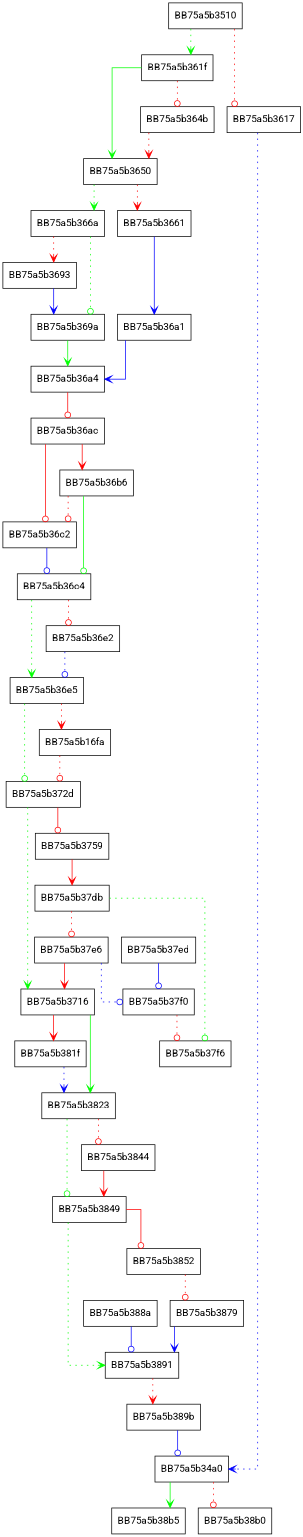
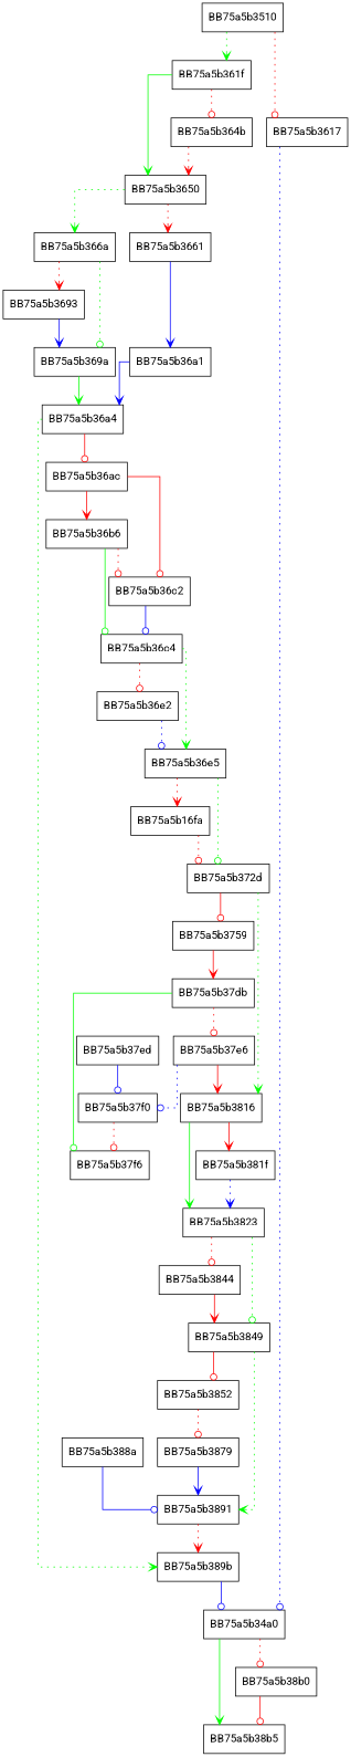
  digraph {
    fontname=Roboto
    splines=ortho
    node [fontname=Roboto shape=box]
    edge [arrowhead=vee color=red fontname=Roboto style=dotted]
    BB75a5b3510
    BB75a5b361f
    BB75a5b3617
    BB75a5b3650
    BB75a5b364b
    n6 [label=BB75a5b34a0]
    BB75a5b366a
    BB75a5b3661
    BB75a5b38b5
    BB75a5b38b0
    BB75a5b369a
    BB75a5b3693
    BB75a5b36a1
    BB75a5b36a4
    BB75a5b389b
    BB75a5b36ac
    BB75a5b36c2
    BB75a5b36b6
    BB75a5b36c4
    BB75a5b36e5
    BB75a5b36e2
    BB75a5b372d
    n23 [label=BB75a5b16fa]
-   BB75a5b3816 [label=BB75a5b3716]
+   BB75a5b3816
    BB75a5b3759
    BB75a5b3823
    BB75a5b381f
    BB75a5b37db
    BB75a5b3849
    BB75a5b3844
    BB75a5b37f6
    BB75a5b37e6
    BB75a5b37ed
    BB75a5b37f0
    BB75a5b3891
    BB75a5b3852
    BB75a5b3879
    BB75a5b388a
    BB75a5b3510 -> BB75a5b361f [color=green]
    BB75a5b3510 -> BB75a5b3617 [arrowhead=odot]
    BB75a5b361f -> BB75a5b3650 [color=green style=solid]
    BB75a5b361f -> BB75a5b364b [arrowhead=odot]
-   BB75a5b3617 -> n6 [color=blue]
+   BB75a5b3617 -> n6 [arrowhead=odot color=blue]
    BB75a5b3650 -> BB75a5b366a [color=green]
    BB75a5b3650 -> BB75a5b3661
    BB75a5b364b -> BB75a5b3650
    n6 -> BB75a5b38b5 [color=green style=solid]
    n6 -> BB75a5b38b0 [arrowhead=odot]
    BB75a5b366a -> BB75a5b369a [arrowhead=odot color=green]
    BB75a5b366a -> BB75a5b3693
    BB75a5b3661 -> BB75a5b36a1 [color=blue style=solid]
+   BB75a5b38b0 -> BB75a5b38b5 [arrowhead=odot style=solid]
    BB75a5b369a -> BB75a5b36a4 [color=green style=solid]
    BB75a5b3693 -> BB75a5b369a [color=blue style=solid]
    BB75a5b36a1 -> BB75a5b36a4 [color=blue style=solid]
+   BB75a5b36a4 -> BB75a5b389b [color=green]
    BB75a5b36a4 -> BB75a5b36ac [arrowhead=odot style=solid]
    BB75a5b389b -> n6 [arrowhead=odot color=blue style=solid]
    BB75a5b36ac -> BB75a5b36c2 [arrowhead=odot style=solid]
    BB75a5b36ac -> BB75a5b36b6 [style=solid]
    BB75a5b36c2 -> BB75a5b36c4 [arrowhead=odot color=blue style=solid]
    BB75a5b36b6 -> BB75a5b36c2 [arrowhead=odot]
    BB75a5b36b6 -> BB75a5b36c4 [arrowhead=odot color=green style=solid]
    BB75a5b36c4 -> BB75a5b36e5 [color=green]
    BB75a5b36c4 -> BB75a5b36e2 [arrowhead=odot]
    BB75a5b36e5 -> BB75a5b372d [arrowhead=odot color=green]
    BB75a5b36e5 -> n23
    BB75a5b36e2 -> BB75a5b36e5 [arrowhead=odot color=blue]
    BB75a5b372d -> BB75a5b3816 [color=green]
    BB75a5b372d -> BB75a5b3759 [arrowhead=odot style=solid]
    n23 -> BB75a5b372d [arrowhead=odot]
    BB75a5b3816 -> BB75a5b3823 [color=green style=solid]
    BB75a5b3816 -> BB75a5b381f [style=solid]
    BB75a5b3759 -> BB75a5b37db [style=solid]
    BB75a5b3823 -> BB75a5b3849 [arrowhead=odot color=green]
    BB75a5b3823 -> BB75a5b3844 [arrowhead=odot]
    BB75a5b381f -> BB75a5b3823 [color=blue]
-   BB75a5b37db -> BB75a5b37f6 [arrowhead=odot color=green]
+   BB75a5b37db -> BB75a5b37f6 [arrowhead=odot color=green style=solid]
    BB75a5b37db -> BB75a5b37e6 [arrowhead=odot]
    BB75a5b3849 -> BB75a5b3891 [color=green]
    BB75a5b3849 -> BB75a5b3852 [arrowhead=odot style=solid]
    BB75a5b3844 -> BB75a5b3849 [style=solid]
    BB75a5b37e6 -> BB75a5b3816 [style=solid]
    BB75a5b37e6 -> BB75a5b37f0 [arrowhead=odot color=blue]
    BB75a5b37ed -> BB75a5b37f0 [arrowhead=odot color=blue style=solid]
    BB75a5b37f0 -> BB75a5b37f6 [arrowhead=odot]
    BB75a5b3891 -> BB75a5b389b
    BB75a5b3852 -> BB75a5b3879 [arrowhead=odot]
    BB75a5b3879 -> BB75a5b3891 [color=blue style=solid]
    BB75a5b388a -> BB75a5b3891 [arrowhead=odot color=blue style=solid]
  }
